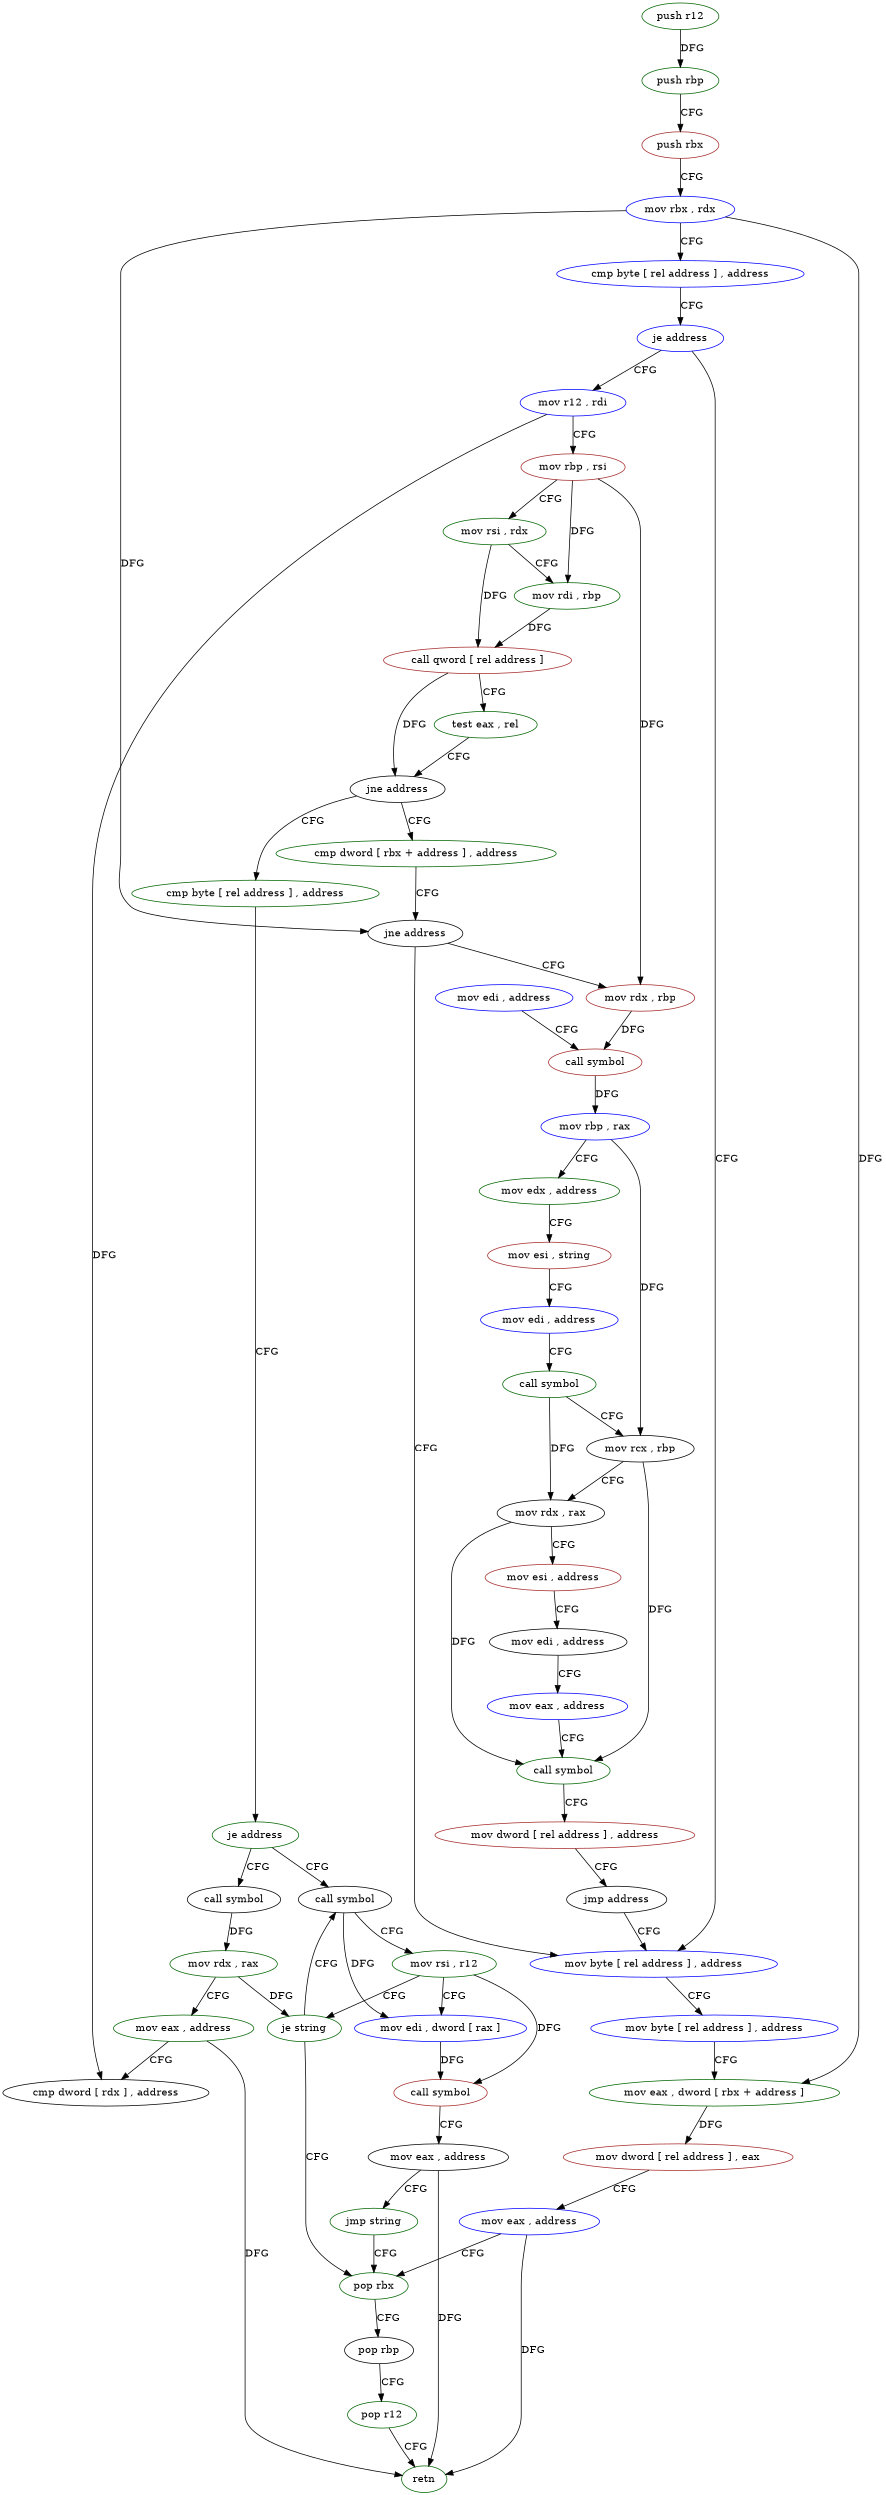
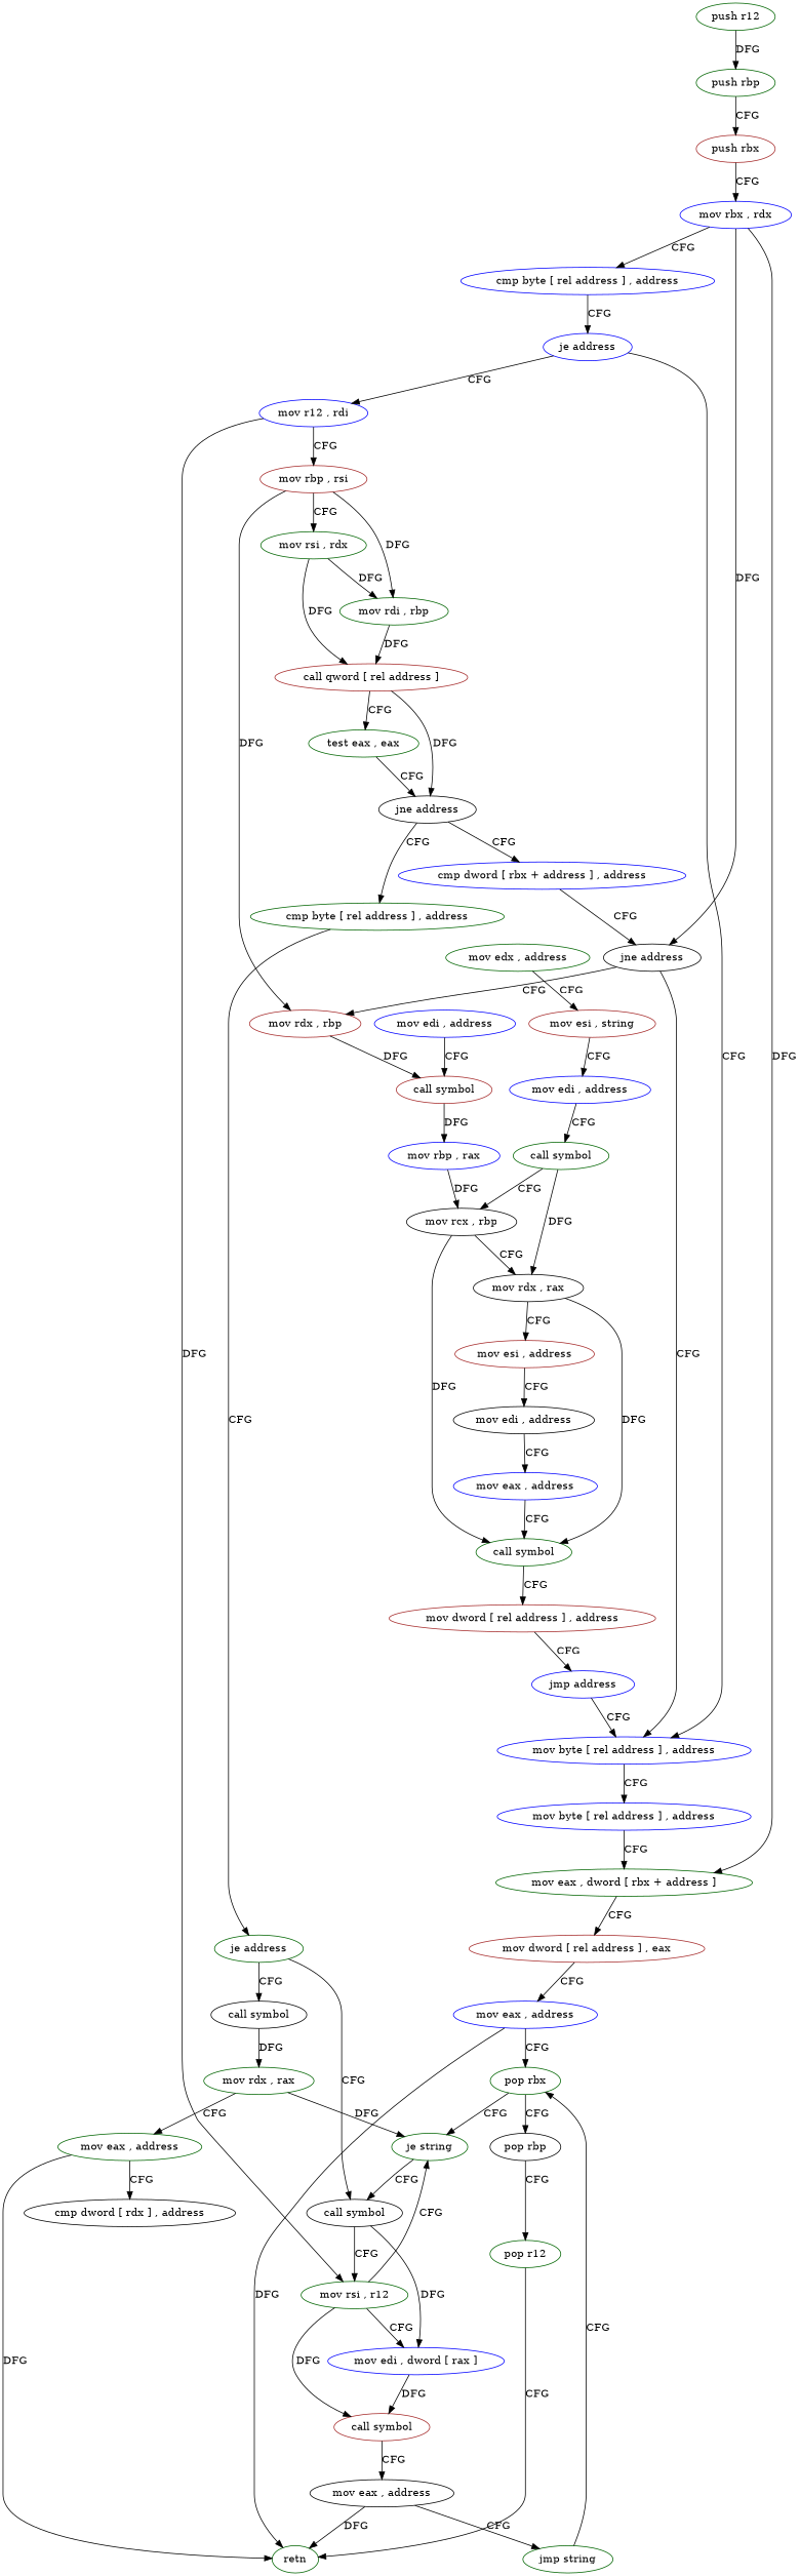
  digraph {
    node [color=darkgreen]
    n1 [label="push r12"]
    n2 [label="push rbp"]
    n3 [color=brown label="push rbx"]
    n4 [color=blue label="mov rbx , rdx"]
    n5 [color=blue label="cmp byte [ rel address ] , address"]
    n6 [label="mov eax , dword [ rbx + address ]"]
    n7 [color=black label="jne address"]
    n8 [color=blue label="je address"]
    n9 [color=brown label="mov dword [ rel address ] , eax"]
    n10 [color=blue label="mov byte [ rel address ] , address"]
    n11 [color=brown label="mov rdx , rbp"]
    n12 [color=blue label="mov r12 , rdi"]
    n13 [color=brown label="mov rbp , rsi"]
    n14 [label="mov rsi , r12"]
    n15 [color=blue label="mov byte [ rel address ] , address"]
    n16 [label="mov rsi , rdx"]
    n17 [label="mov rdi , rbp"]
    n18 [color=blue label="mov edi , dword [ rax ]"]
    n19 [color=brown label="call symbol"]
    n20 [label="je string"]
    n21 [color=brown label="call qword [ rel address ]"]
    n22 [color=brown label="call symbol"]
-   n23 [label="test eax , rel"]
+   n23 [label="test eax , eax"]
    n24 [color=black label="jne address"]
    n25 [label="cmp byte [ rel address ] , address"]
-   n26 [label="cmp dword [ rbx + address ] , address"]
+   n26 [color=blue label="cmp dword [ rbx + address ] , address"]
    n27 [label="je address"]
    n28 [color=black label="call symbol"]
    n29 [color=black label="call symbol"]
    n30 [color=blue label="mov eax , address"]
    n31 [label="pop rbx"]
    n32 [label=retn]
    n33 [color=black label="pop rbp"]
    n34 [label="pop r12"]
    n35 [label="mov rdx , rax"]
    n36 [label="mov eax , address"]
    n37 [color=blue label="mov rbp , rax"]
    n38 [color=black label="mov eax , address"]
    n39 [label="jmp string"]
    n40 [color=black label="cmp dword [ rdx ] , address"]
    n41 [color=blue label="mov edi , address"]
    n42 [label="mov edx , address"]
    n43 [color=black label="mov rcx , rbp"]
    n44 [color=brown label="mov esi , string"]
    n45 [color=black label="mov rdx , rax"]
    n46 [label="call symbol"]
    n47 [color=blue label="mov edi , address"]
    n48 [label="call symbol"]
    n49 [color=brown label="mov esi , address"]
    n50 [color=brown label="mov dword [ rel address ] , address"]
    n51 [color=black label="mov edi , address"]
    n52 [color=blue label="mov eax , address"]
-   n53 [color=black label="jmp address"]
+   n53 [color=blue label="jmp address"]
    n1 -> n2 [label=DFG]
    n2 -> n3 [label=CFG]
    n3 -> n4 [label=CFG]
    n4 -> n5 [label=CFG]
    n4 -> n6 [label=DFG]
    n4 -> n7 [label=DFG]
    n5 -> n8 [label=CFG]
-   n6 -> n9 [label=DFG]
+   n6 -> n9 [label=CFG]
    n7 -> n10 [label=CFG]
    n7 -> n11 [label=CFG]
    n8 -> n10 [label=CFG]
    n8 -> n12 [label=CFG]
    n9 -> n30 [label=CFG]
    n10 -> n15 [label=CFG]
    n11 -> n22 [label=DFG]
    n12 -> n13 [label=CFG]
-   n12 -> n40 [label=DFG]
+   n12 -> n14 [label=DFG]
    n13 -> n11 [label=DFG]
    n13 -> n16 [label=CFG]
    n13 -> n17 [label=DFG]
    n14 -> n18 [label=CFG]
    n14 -> n19 [label=DFG]
    n14 -> n20 [label=CFG]
    n15 -> n6 [label=CFG]
-   n16 -> n17 [label=CFG]
+   n16 -> n17 [label=DFG]
    n16 -> n21 [label=DFG]
    n17 -> n21 [label=DFG]
    n18 -> n19 [label=DFG]
    n19 -> n38 [label=CFG]
    n20 -> n28 [label=CFG]
-   n20 -> n31 [label=CFG]
+   n31 -> n20 [label=CFG]
    n21 -> n23 [label=CFG]
    n21 -> n24 [label=DFG]
    n22 -> n37 [label=DFG]
    n23 -> n24 [label=CFG]
    n24 -> n25 [label=CFG]
    n24 -> n26 [label=CFG]
    n25 -> n27 [label=CFG]
    n26 -> n7 [label=CFG]
    n27 -> n28 [label=CFG]
    n27 -> n29 [label=CFG]
    n28 -> n14 [label=CFG]
    n28 -> n18 [label=DFG]
    n29 -> n35 [label=DFG]
    n30 -> n31 [label=CFG]
    n30 -> n32 [label=DFG]
    n31 -> n33 [label=CFG]
    n33 -> n34 [label=CFG]
    n34 -> n32 [label=CFG]
    n35 -> n20 [label=DFG]
    n35 -> n36 [label=CFG]
    n36 -> n32 [label=DFG]
    n36 -> n40 [label=CFG]
-   n37 -> n42 [label=CFG]
    n37 -> n43 [label=DFG]
    n38 -> n32 [label=DFG]
    n38 -> n39 [label=CFG]
    n39 -> n31 [label=CFG]
    n41 -> n22 [label=CFG]
    n42 -> n44 [label=CFG]
    n43 -> n45 [label=CFG]
    n43 -> n46 [label=DFG]
    n44 -> n47 [label=CFG]
    n45 -> n46 [label=DFG]
    n45 -> n49 [label=CFG]
    n46 -> n50 [label=CFG]
    n47 -> n48 [label=CFG]
    n48 -> n43 [label=CFG]
    n48 -> n45 [label=DFG]
    n49 -> n51 [label=CFG]
    n50 -> n53 [label=CFG]
    n51 -> n52 [label=CFG]
    n52 -> n46 [label=CFG]
    n53 -> n10 [label=CFG]
  }
